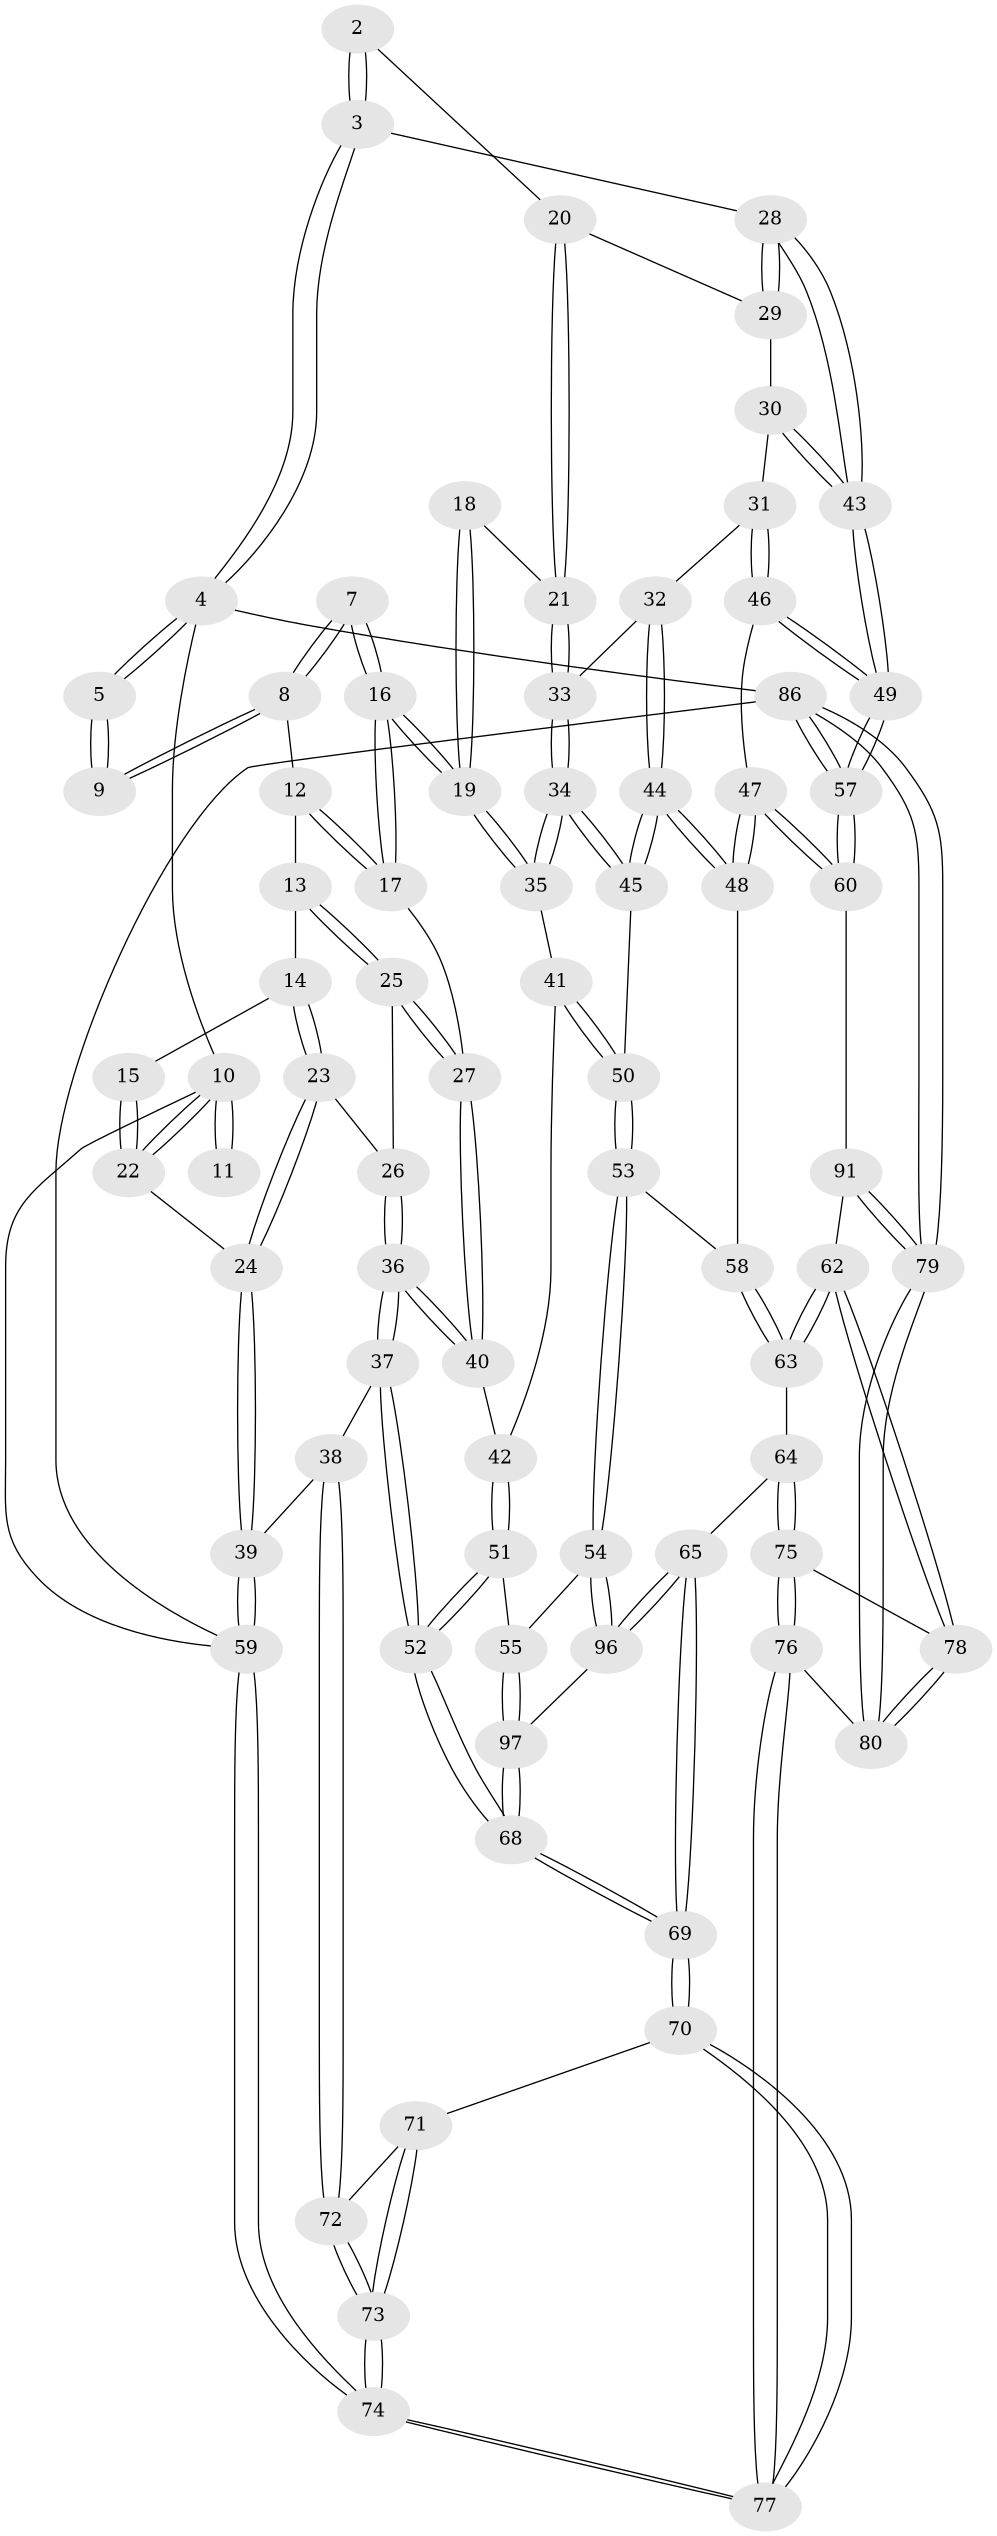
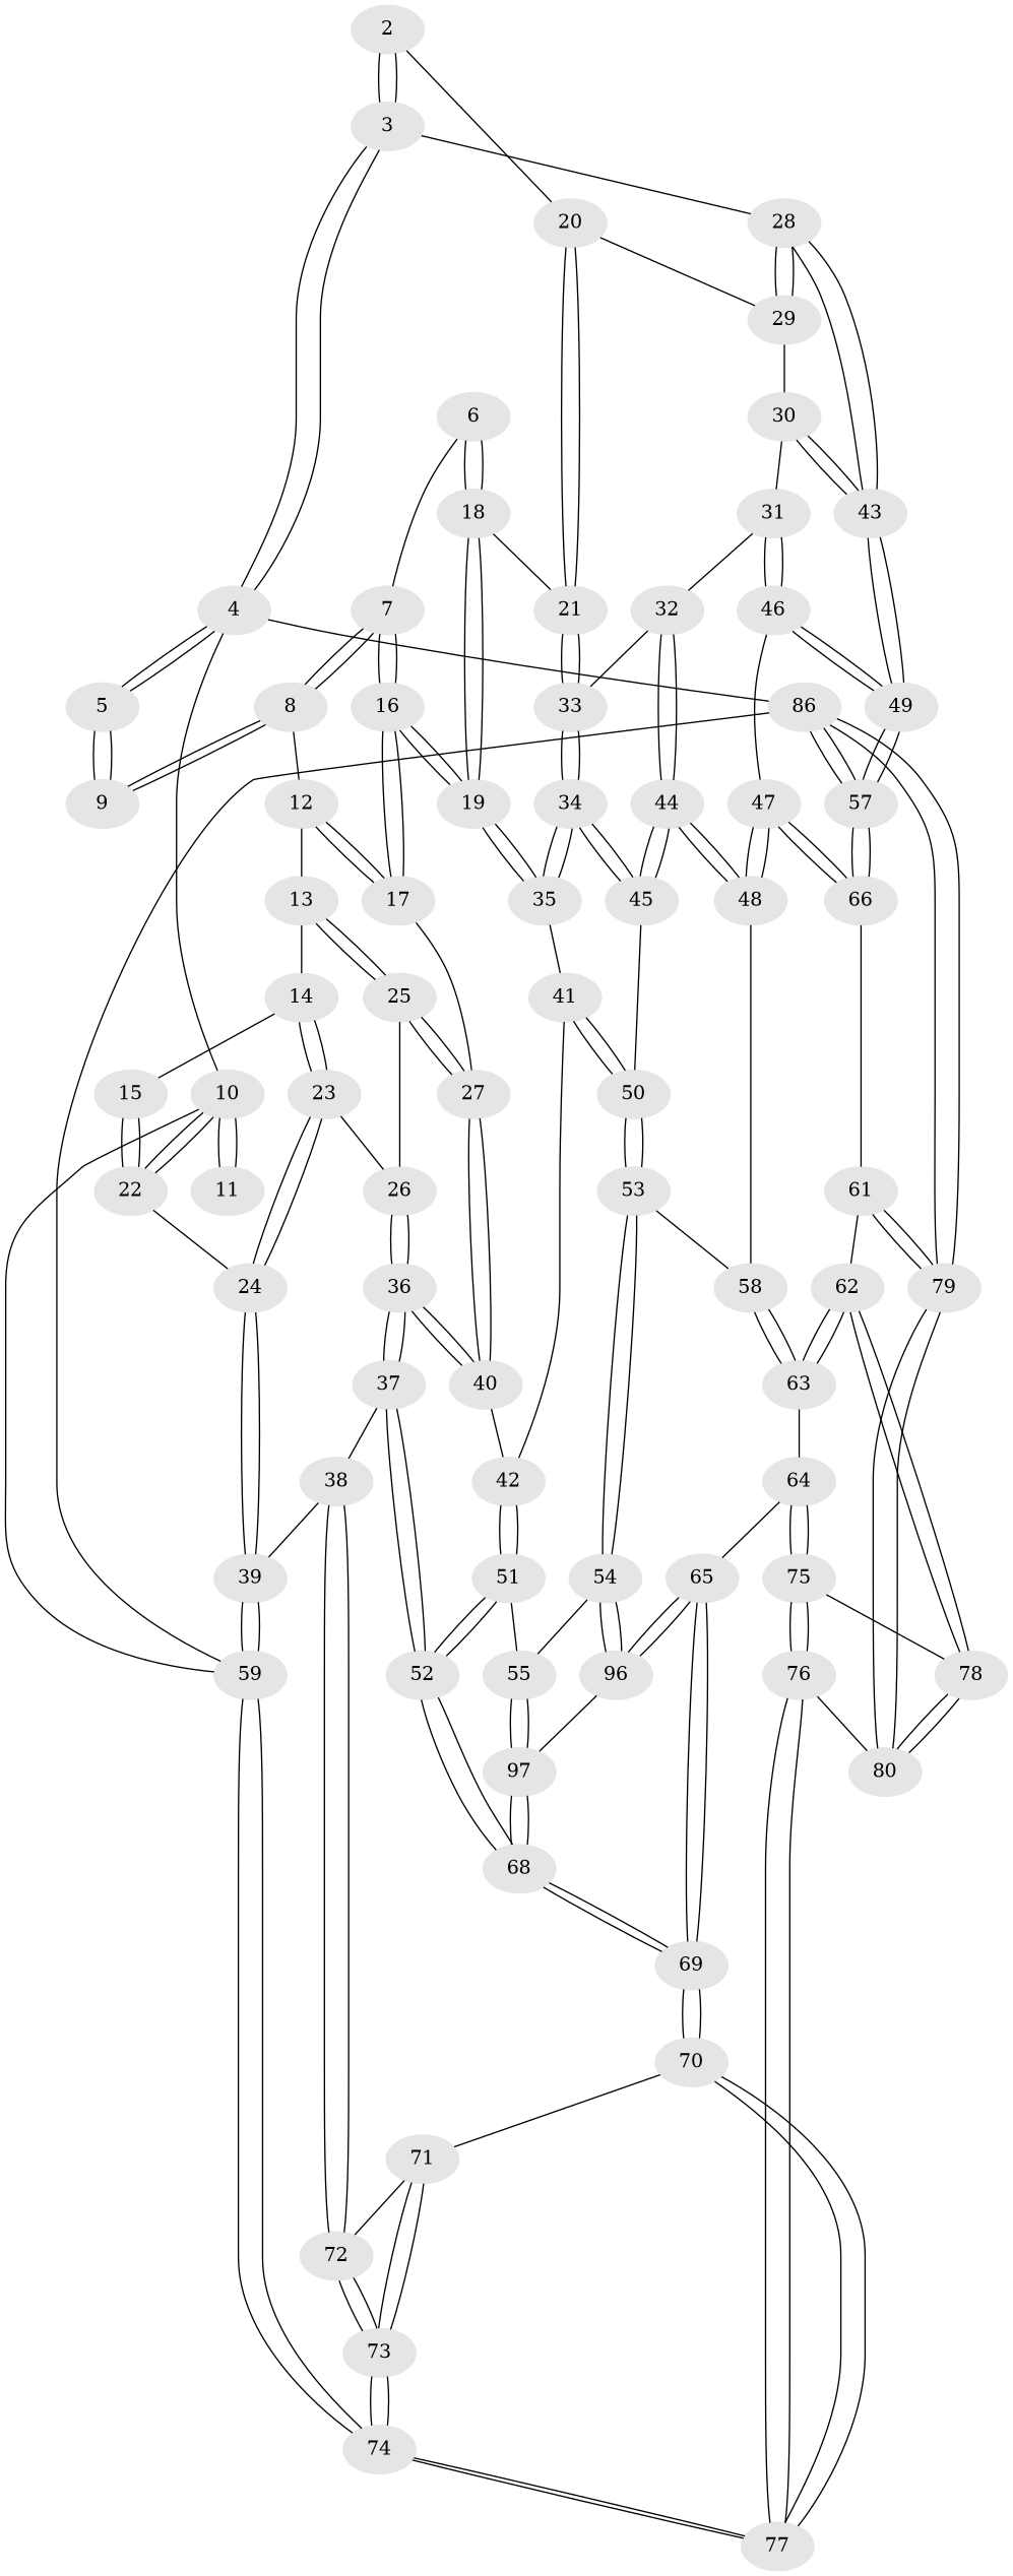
  graph {
    node [color=gray90 style=filled]
    2
    3
    20
+   6
    7
    18
    4
    28
    21
    29
    5
    10
    n13 [label=86]
    43
    9
    11
    22
    59
    57
    79
    8
    16
    19
    12
    17
    13
    24
    74
    15
    14
    25
    27
    23
    26
    35
    40
    33
    41
    30
    34
    39
    36
    37
    42
    49
    31
    32
    46
    44
    47
    45
    48
    50
    38
    52
    72
    68
    73
    51
    53
    55
    58
-   60
-   61 [label=91]
+   60 [label=66]
+   61
    63
    54
    n67 [label=97]
    69
    n69 [label=96]
    80
    64
    77
    62
    78
    65
    75
    76
    70
    71
    2 -- 3
    2 -- 3
    2 -- 20
    3 -- 4
    3 -- 4
    3 -- 28
    20 -- 21
    20 -- 21
    20 -- 29
+   6 -- 7
+   6 -- 18
+   6 -- 18
    7 -- 8
    7 -- 8
    7 -- 16
    7 -- 16
    18 -- 21
    18 -- 19
    18 -- 19
    4 -- 5
    4 -- 5
    4 -- 10
    4 -- n13
    28 -- 29
    28 -- 29
    28 -- 43
    28 -- 43
    21 -- 33
    21 -- 33
    29 -- 30
    5 -- 9
    5 -- 9
    10 -- 11
    10 -- 11
    10 -- 22
    10 -- 22
    10 -- 59
    n13 -- 59
    n13 -- 57
    n13 -- 57
    n13 -- 79
    n13 -- 79
    43 -- 49
    43 -- 49
    22 -- 24
    59 -- 74
    59 -- 74
    57 -- 60
    57 -- 60
    79 -- 80
    79 -- 80
    8 -- 9
    8 -- 9
    8 -- 12
    16 -- 19
    16 -- 19
    16 -- 17
    16 -- 17
    19 -- 35
    19 -- 35
    12 -- 17
    12 -- 17
    12 -- 13
    17 -- 27
    13 -- 14
    13 -- 25
    13 -- 25
    24 -- 39
    24 -- 39
    74 -- 77
    74 -- 77
    15 -- 22
    15 -- 22
    14 -- 15
    14 -- 23
    14 -- 23
    25 -- 27
    25 -- 27
    25 -- 26
    27 -- 40
    27 -- 40
    23 -- 24
    23 -- 24
    23 -- 26
    26 -- 36
    26 -- 36
    35 -- 41
    40 -- 42
    33 -- 34
    33 -- 34
    41 -- 42
    41 -- 50
    41 -- 50
    30 -- 43
    30 -- 43
    30 -- 31
    34 -- 35
    34 -- 35
    34 -- 45
    34 -- 45
    39 -- 59
    39 -- 59
    36 -- 40
    36 -- 40
    36 -- 37
    36 -- 37
    37 -- 38
    37 -- 52
    37 -- 52
    42 -- 51
    42 -- 51
    49 -- 57
    49 -- 57
    31 -- 32
    31 -- 46
    31 -- 46
    32 -- 33
    32 -- 44
    32 -- 44
    46 -- 49
    46 -- 49
    46 -- 47
    44 -- 45
    44 -- 45
    44 -- 48
    44 -- 48
    47 -- 48
    47 -- 48
    47 -- 60
    47 -- 60
    45 -- 50
    48 -- 58
    50 -- 53
    50 -- 53
    38 -- 39
    38 -- 72
    38 -- 72
    52 -- 68
    52 -- 68
    72 -- 73
    72 -- 73
    68 -- 69
    68 -- 69
    73 -- 74
    73 -- 74
    51 -- 52
    51 -- 52
    51 -- 55
    53 -- 58
    53 -- 54
    53 -- 54
    55 -- n67
    55 -- n67
    58 -- 63
    58 -- 63
    60 -- 61
    61 -- 79
    61 -- 79
    61 -- 62
    63 -- 64
    54 -- 55
    54 -- n69
    54 -- n69
    n67 -- 68
    n67 -- 68
    69 -- 70
    69 -- 70
    n69 -- n67
    64 -- 65
    64 -- 75
    64 -- 75
    62 -- 63
    62 -- 63
    62 -- 78
    62 -- 78
    78 -- 80
    78 -- 80
    65 -- 69
    65 -- 69
    65 -- n69
    65 -- n69
    75 -- 78
    75 -- 76
    75 -- 76
    76 -- 80
    76 -- 77
    76 -- 77
    70 -- 77
    70 -- 77
    70 -- 71
    71 -- 72
    71 -- 73
    71 -- 73
  }
